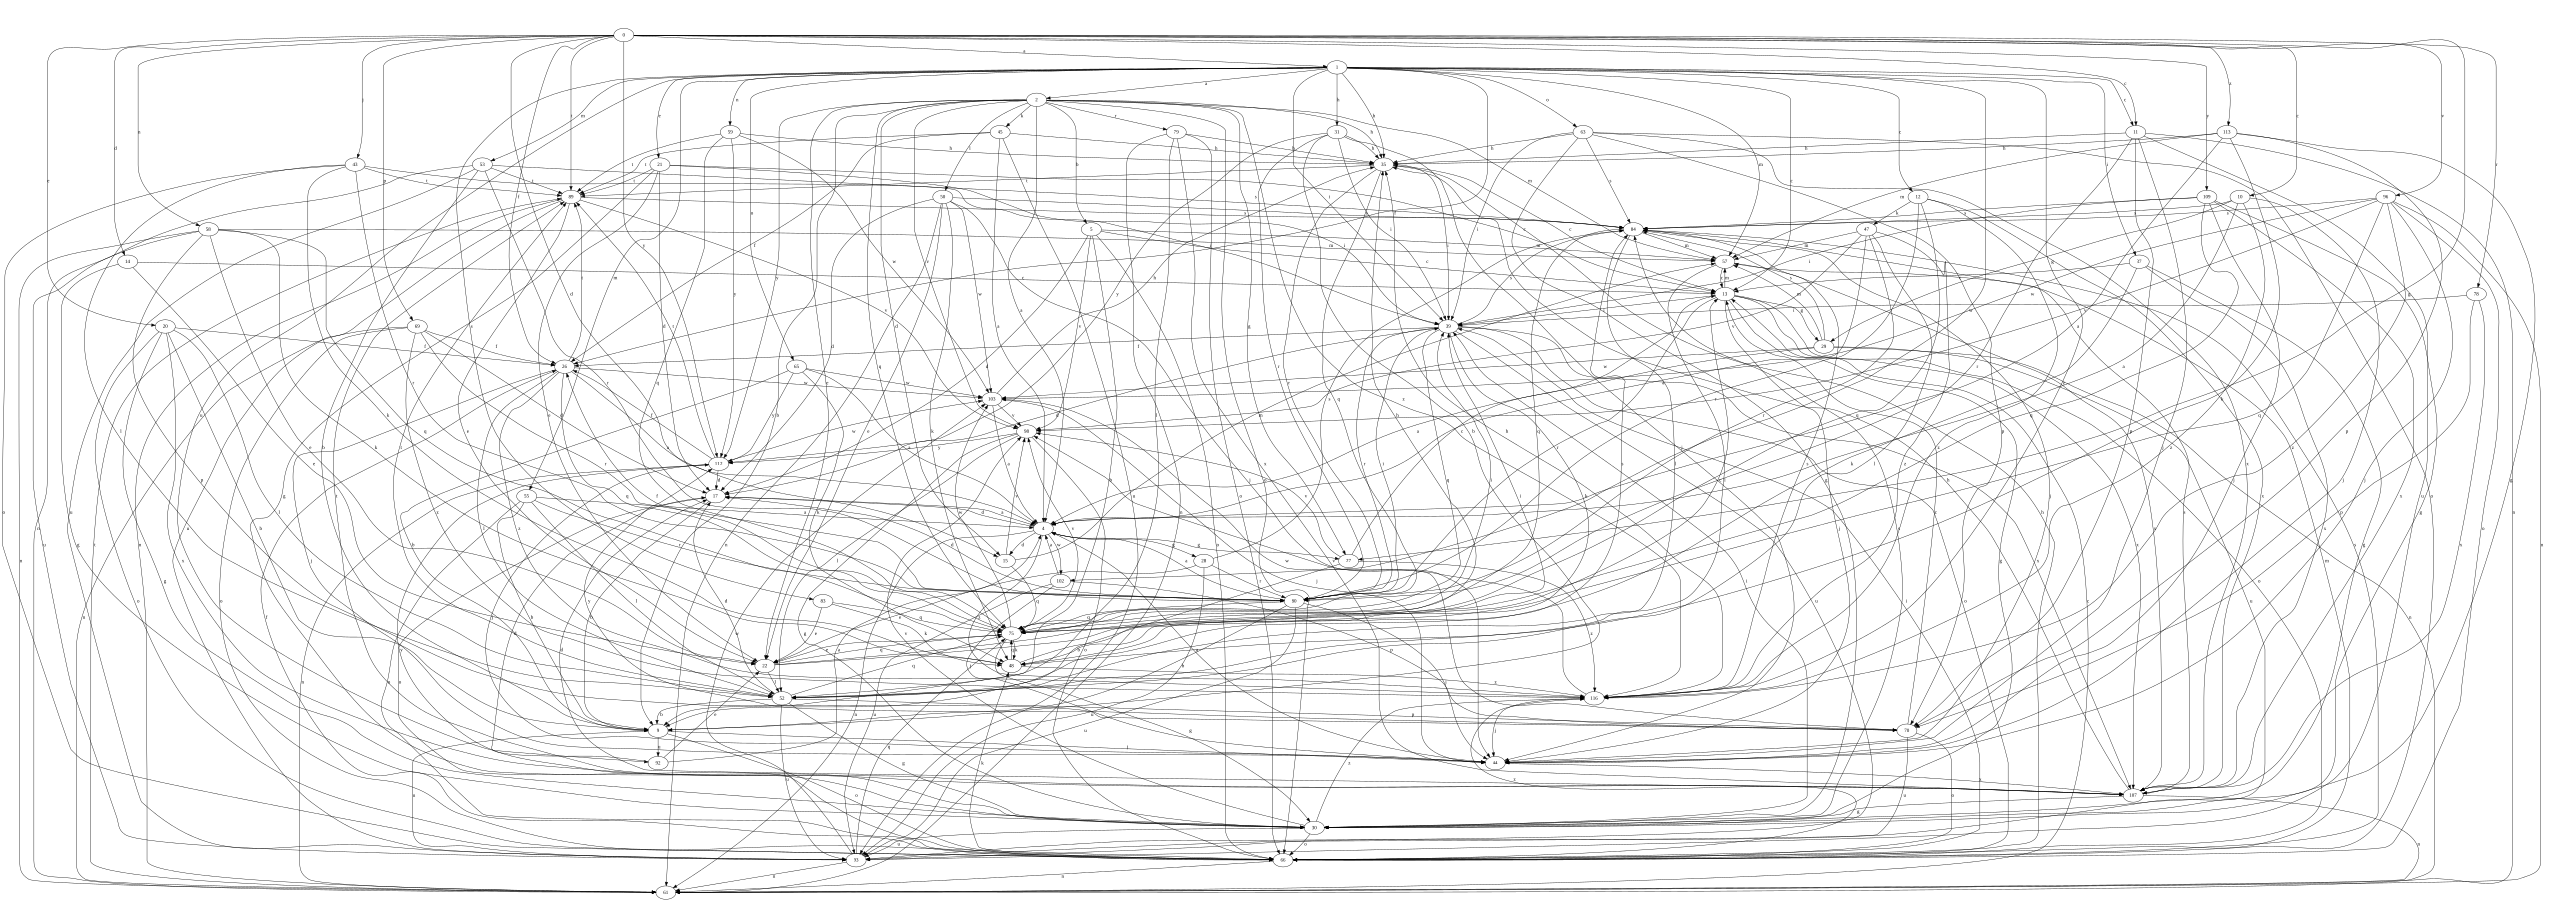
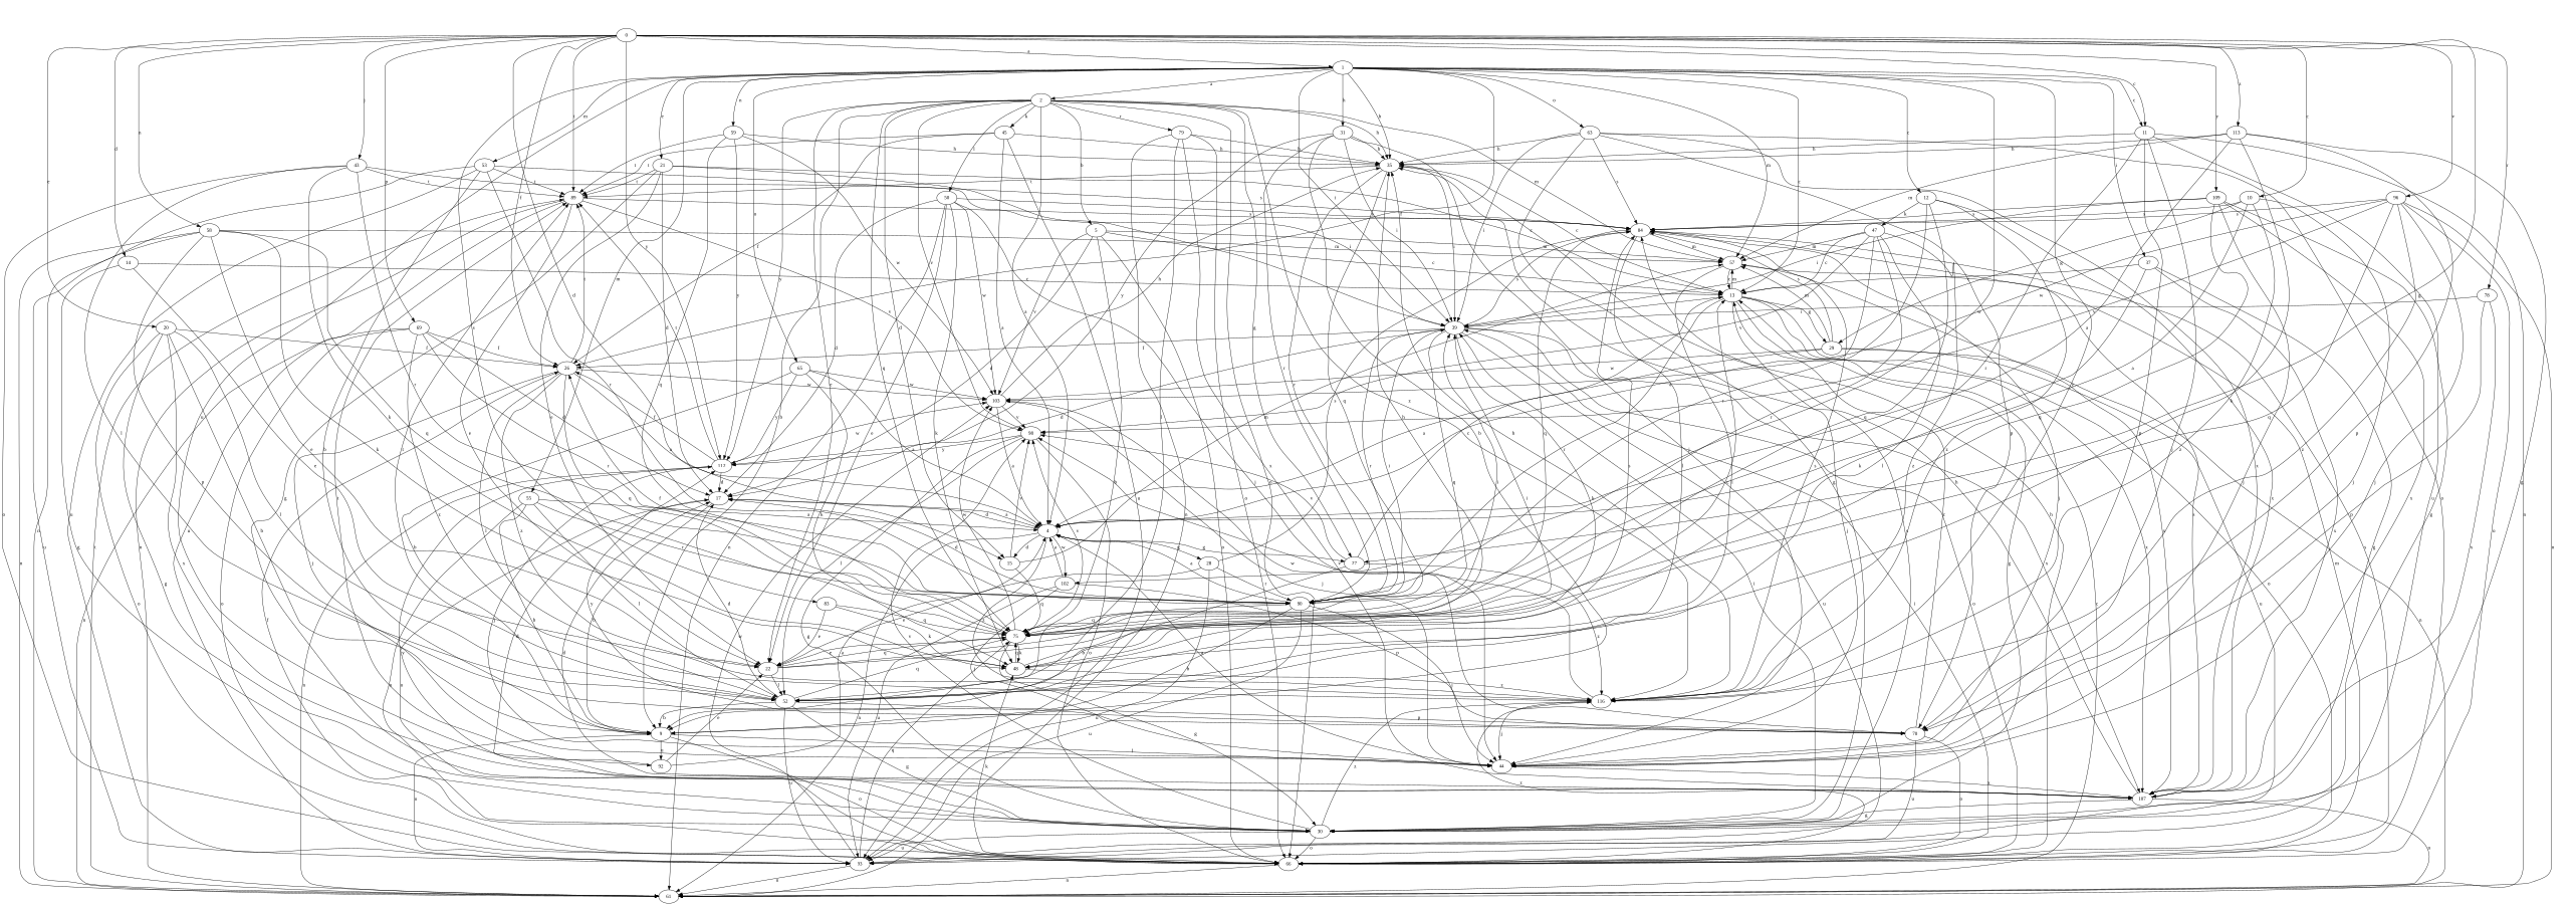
  strict digraph {
    fontname="Liberation Serif"
    node [fontname="Liberation Serif"]
    edge [fontname="Liberation Serif"]
    0
    1
    10
    11
    14
    15
    20
    26
    27
    43
    58
    69
    78
    89
    96
    109
    112
    113
    2
    12
    13
    21
    31
    35
    37
    39
    53
    55
    57
    59
    63
    65
    83
    92
    102
    116
    4
    44
    29
    84
    61
    93
    70
    80
    22
    30
    75
    98
    9
    66
    107
    52
    103
    48
    17
    5
    45
    50
    79
    47
    28
    0 -> 1 [label=a]
    0 -> 10 [label=c]
    0 -> 11 [label=c]
    0 -> 14 [label=d]
    0 -> 15 [label=d]
    0 -> 20 [label=e]
    0 -> 26 [label=f]
    0 -> 27 [label=g]
    0 -> 43 [label=j]
    0 -> 58 [label=n]
    0 -> 69 [label=p]
    0 -> 78 [label=r]
    0 -> 89 [label=t]
    0 -> 96 [label=v]
    0 -> 109 [label=y]
    0 -> 112 [label=y]
    0 -> 113 [label=z]
    1 -> 11 [label=c]
    1 -> 26 [label=f]
    1 -> 2 [label=a]
    1 -> 12 [label=c]
    1 -> 13 [label=c]
    1 -> 21 [label=e]
    1 -> 31 [label=h]
    1 -> 35 [label=h]
    1 -> 37 [label=i]
    1 -> 39 [label=i]
    1 -> 53 [label=m]
    1 -> 55 [label=m]
    1 -> 57 [label=m]
    1 -> 59 [label=n]
    1 -> 63 [label=o]
    1 -> 65 [label=o]
    1 -> 83 [label=s]
    1 -> 92 [label=u]
    1 -> 102 [label=w]
    1 -> 116 [label=z]
    10 -> 116 [label=z]
    10 -> 4 [label=a]
    10 -> 44 [label=j]
    10 -> 29 [label=g]
    10 -> 84 [label=s]
    11 -> 35 [label=h]
    11 -> 44 [label=j]
    11 -> 61 [label=n]
    11 -> 93 [label=u]
    11 -> 70 [label=p]
    11 -> 80 [label=r]
    14 -> 13 [label=c]
    14 -> 22 [label=e]
    14 -> 30 [label=g]
    15 -> 57 [label=m]
    15 -> 75 [label=q]
    15 -> 98 [label=v]
    20 -> 26 [label=f]
    20 -> 30 [label=g]
    20 -> 9 [label=b]
    20 -> 66 [label=o]
    20 -> 107 [label=x]
    20 -> 52 [label=l]
    26 -> 89 [label=t]
    26 -> 116 [label=z]
    26 -> 4 [label=a]
    26 -> 44 [label=j]
    26 -> 75 [label=q]
    26 -> 52 [label=l]
    26 -> 103 [label=w]
    27 -> 13 [label=c]
    27 -> 116 [label=z]
    27 -> 98 [label=v]
    27 -> 9 [label=b]
    43 -> 89 [label=t]
    43 -> 39 [label=i]
    43 -> 80 [label=r]
    43 -> 66 [label=o]
    43 -> 52 [label=l]
    43 -> 48 [label=k]
    58 -> 57 [label=m]
    58 -> 61 [label=n]
    58 -> 93 [label=u]
    58 -> 70 [label=p]
    58 -> 22 [label=e]
    58 -> 75 [label=q]
    58 -> 48 [label=k]
    69 -> 26 [label=f]
    69 -> 116 [label=z]
    69 -> 61 [label=n]
    69 -> 80 [label=r]
    69 -> 66 [label=o]
    69 -> 17 [label=d]
    78 -> 39 [label=i]
    78 -> 70 [label=p]
    78 -> 107 [label=x]
    89 -> 84 [label=s]
    89 -> 61 [label=n]
    89 -> 93 [label=u]
    89 -> 22 [label=e]
    89 -> 98 [label=v]
    96 -> 116 [label=z]
    96 -> 44 [label=j]
    96 -> 84 [label=s]
    96 -> 61 [label=n]
    96 -> 75 [label=q]
    96 -> 98 [label=v]
    96 -> 66 [label=o]
    96 -> 103 [label=w]
    109 -> 39 [label=i]
    109 -> 44 [label=j]
    109 -> 84 [label=s]
    109 -> 30 [label=g]
    109 -> 75 [label=q]
    109 -> 107 [label=x]
    112 -> 26 [label=f]
    112 -> 89 [label=t]
    112 -> 44 [label=j]
    112 -> 61 [label=n]
    112 -> 103 [label=w]
    112 -> 17 [label=d]
    113 -> 35 [label=h]
    113 -> 57 [label=m]
    113 -> 4 [label=a]
    113 -> 70 [label=p]
    113 -> 30 [label=g]
    113 -> 48 [label=k]
    2 -> 15 [label=d]
    2 -> 27 [label=g]
    2 -> 112 [label=y]
    2 -> 35 [label=h]
    2 -> 57 [label=m]
    2 -> 116 [label=z]
    2 -> 4 [label=a]
    2 -> 22 [label=e]
    2 -> 75 [label=q]
    2 -> 98 [label=v]
    2 -> 9 [label=b]
    2 -> 66 [label=o]
    2 -> 5 [label=b]
    2 -> 45 [label=k]
    2 -> 50 [label=l]
    2 -> 79 [label=r]
    12 -> 116 [label=z]
    12 -> 80 [label=r]
    12 -> 75 [label=q]
    12 -> 107 [label=x]
    12 -> 47 [label=k]
    13 -> 39 [label=i]
    13 -> 57 [label=m]
    13 -> 44 [label=j]
    13 -> 29 [label=g]
    13 -> 80 [label=r]
    13 -> 30 [label=g]
    13 -> 66 [label=o]
    13 -> 107 [label=x]
    21 -> 89 [label=t]
    21 -> 13 [label=c]
    21 -> 39 [label=i]
    21 -> 22 [label=e]
    21 -> 30 [label=g]
    21 -> 17 [label=d]
    31 -> 112 [label=y]
    31 -> 35 [label=h]
    31 -> 39 [label=i]
    31 -> 44 [label=j]
    31 -> 80 [label=r]
    31 -> 9 [label=b]
    35 -> 89 [label=t]
    35 -> 13 [label=c]
    35 -> 39 [label=i]
    35 -> 80 [label=r]
    35 -> 75 [label=q]
    37 -> 13 [label=c]
    37 -> 30 [label=g]
    37 -> 107 [label=x]
    37 -> 48 [label=k]
    39 -> 26 [label=f]
    39 -> 84 [label=s]
    39 -> 93 [label=u]
    39 -> 80 [label=r]
    39 -> 75 [label=q]
    39 -> 66 [label=o]
    39 -> 107 [label=x]
    39 -> 48 [label=k]
    39 -> 17 [label=d]
    53 -> 89 [label=t]
    53 -> 84 [label=s]
    53 -> 61 [label=n]
    53 -> 93 [label=u]
    53 -> 80 [label=r]
    53 -> 9 [label=b]
    55 -> 4 [label=a]
    55 -> 80 [label=r]
    55 -> 9 [label=b]
    55 -> 66 [label=o]
    55 -> 52 [label=l]
    57 -> 13 [label=c]
    57 -> 107 [label=x]
    57 -> 52 [label=l]
    59 -> 89 [label=t]
    59 -> 112 [label=y]
    59 -> 35 [label=h]
    59 -> 75 [label=q]
    59 -> 103 [label=w]
    63 -> 35 [label=h]
    63 -> 39 [label=i]
    63 -> 84 [label=s]
    63 -> 70 [label=p]
    63 -> 30 [label=g]
    63 -> 66 [label=o]
    63 -> 107 [label=x]
    65 -> 112 [label=y]
    65 -> 4 [label=a]
    65 -> 9 [label=b]
    65 -> 103 [label=w]
    65 -> 48 [label=k]
    83 -> 22 [label=e]
    83 -> 75 [label=q]
    83 -> 48 [label=k]
    92 -> 4 [label=a]
    92 -> 22 [label=e]
    92 -> 17 [label=d]
    102 -> 4 [label=a]
    102 -> 44 [label=j]
    102 -> 93 [label=u]
    102 -> 70 [label=p]
    116 -> 35 [label=h]
    116 -> 44 [label=j]
    116 -> 84 [label=s]
    116 -> 98 [label=v]
    4 -> 15 [label=d]
    4 -> 27 [label=g]
    4 -> 102 [label=w]
    4 -> 116 [label=z]
    4 -> 61 [label=n]
    4 -> 17 [label=d]
    4 -> 28 [label=g]
    44 -> 4 [label=a]
    44 -> 107 [label=x]
    29 -> 57 [label=m]
    29 -> 4 [label=a]
    29 -> 84 [label=s]
    29 -> 61 [label=n]
    29 -> 93 [label=u]
    29 -> 103 [label=w]
    84 -> 57 [label=m]
    84 -> 44 [label=j]
    84 -> 75 [label=q]
    84 -> 52 [label=l]
    61 -> 89 [label=t]
    61 -> 13 [label=c]
    93 -> 61 [label=n]
    93 -> 75 [label=q]
    93 -> 103 [label=w]
    70 -> 112 [label=y]
    70 -> 13 [label=c]
    70 -> 93 [label=u]
    70 -> 66 [label=o]
    70 -> 103 [label=w]
    80 -> 39 [label=i]
    80 -> 4 [label=a]
    80 -> 44 [label=j]
    80 -> 93 [label=u]
    80 -> 75 [label=q]
    80 -> 9 [label=b]
    80 -> 17 [label=d]
    22 -> 13 [label=c]
    22 -> 39 [label=i]
    22 -> 75 [label=q]
    22 -> 52 [label=l]
    30 -> 112 [label=y]
    30 -> 39 [label=i]
    30 -> 116 [label=z]
    30 -> 84 [label=s]
    30 -> 93 [label=u]
    30 -> 98 [label=v]
    30 -> 66 [label=o]
    75 -> 26 [label=f]
    75 -> 39 [label=i]
    75 -> 22 [label=e]
    75 -> 30 [label=g]
    75 -> 98 [label=v]
    75 -> 103 [label=w]
    75 -> 48 [label=k]
    98 -> 112 [label=y]
    98 -> 30 [label=g]
    98 -> 66 [label=o]
    98 -> 52 [label=l]
    9 -> 92 [label=u]
    9 -> 44 [label=j]
    9 -> 93 [label=u]
    9 -> 66 [label=o]
    66 -> 26 [label=f]
    66 -> 35 [label=h]
    66 -> 39 [label=i]
    66 -> 57 [label=m]
    66 -> 116 [label=z]
    66 -> 84 [label=s]
    66 -> 61 [label=n]
    66 -> 48 [label=k]
    107 -> 89 [label=t]
    107 -> 35 [label=h]
    107 -> 84 [label=s]
    107 -> 61 [label=n]
    107 -> 30 [label=g]
    107 -> 17 [label=d]
    52 -> 89 [label=t]
    52 -> 84 [label=s]
    52 -> 93 [label=u]
    52 -> 70 [label=p]
    52 -> 30 [label=g]
    52 -> 75 [label=q]
    52 -> 9 [label=b]
    52 -> 17 [label=d]
    103 -> 35 [label=h]
    103 -> 4 [label=a]
    103 -> 44 [label=j]
    103 -> 98 [label=v]
    48 -> 35 [label=h]
    48 -> 116 [label=z]
    48 -> 75 [label=q]
    17 -> 4 [label=a]
    17 -> 9 [label=b]
    17 -> 66 [label=o]
    5 -> 13 [label=c]
    5 -> 57 [label=m]
-   5 -> 98 [label=v]
+   5 -> 103 [label=v]
    5 -> 9 [label=b]
    5 -> 66 [label=o]
    5 -> 17 [label=d]
    45 -> 26 [label=f]
    45 -> 89 [label=t]
    45 -> 35 [label=h]
    45 -> 4 [label=a]
    45 -> 93 [label=u]
    50 -> 44 [label=j]
    50 -> 84 [label=s]
    50 -> 61 [label=n]
    50 -> 22 [label=e]
    50 -> 103 [label=w]
    50 -> 48 [label=k]
    50 -> 17 [label=d]
    79 -> 35 [label=h]
    79 -> 61 [label=n]
    79 -> 66 [label=o]
    79 -> 107 [label=x]
    79 -> 52 [label=l]
+   47 -> 13 [label=c]
    47 -> 57 [label=m]
    47 -> 116 [label=z]
    47 -> 4 [label=a]
    47 -> 80 [label=r]
    47 -> 98 [label=v]
    47 -> 52 [label=l]
    28 -> 84 [label=s]
    28 -> 93 [label=u]
    28 -> 80 [label=r]
    28 -> 22 [label=e]
  }
